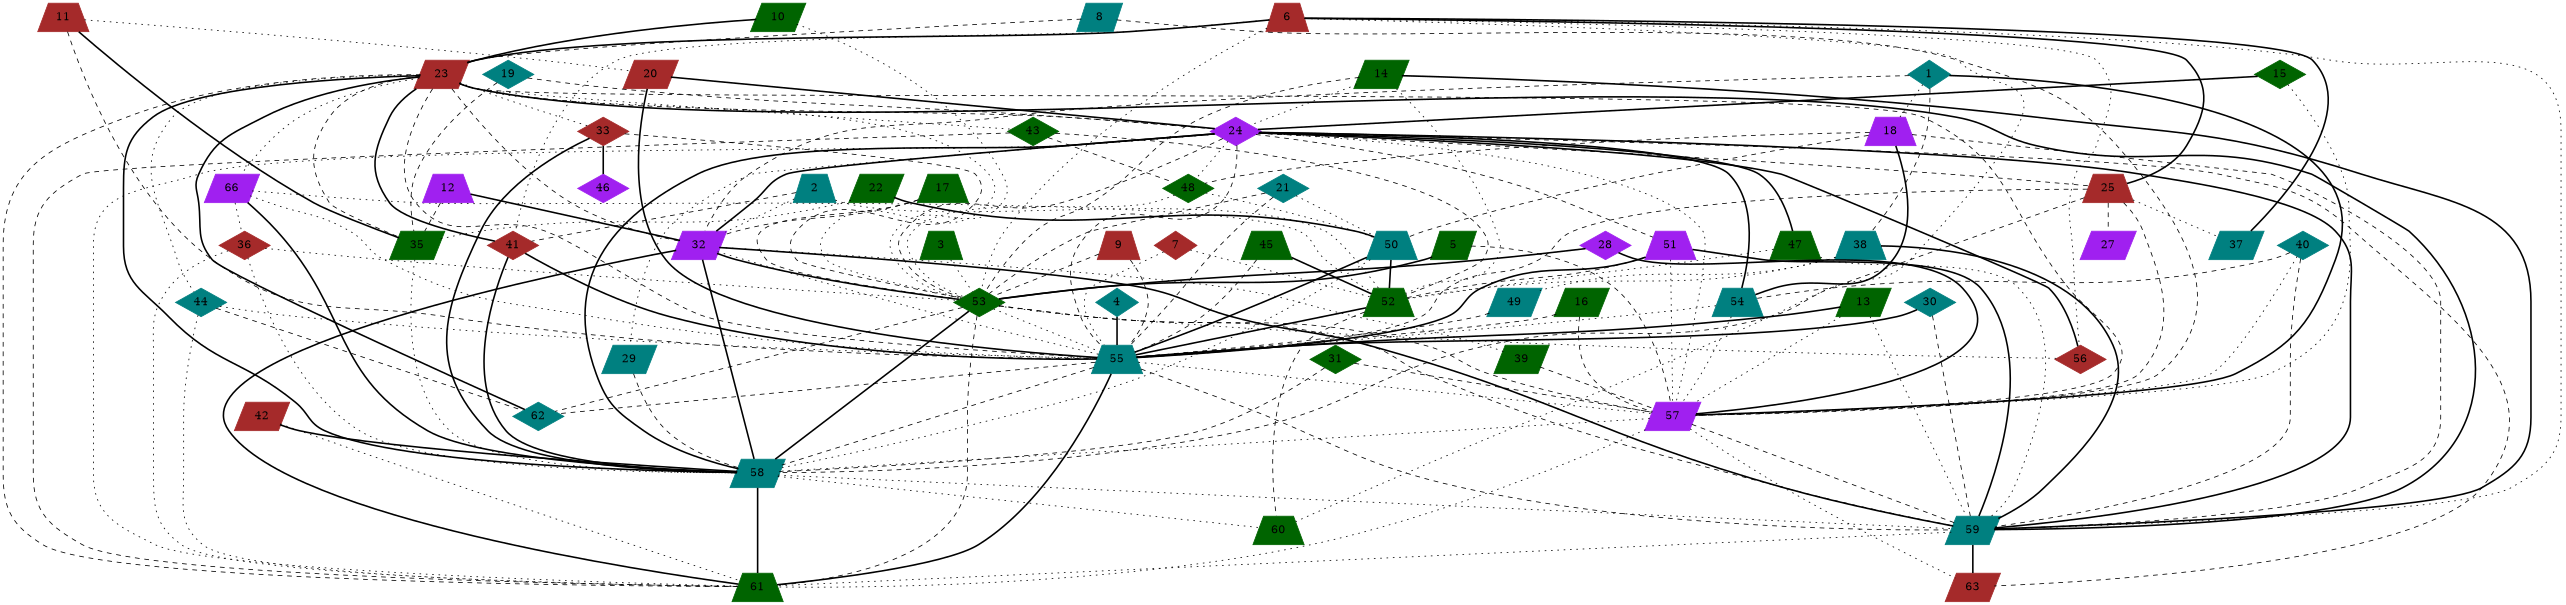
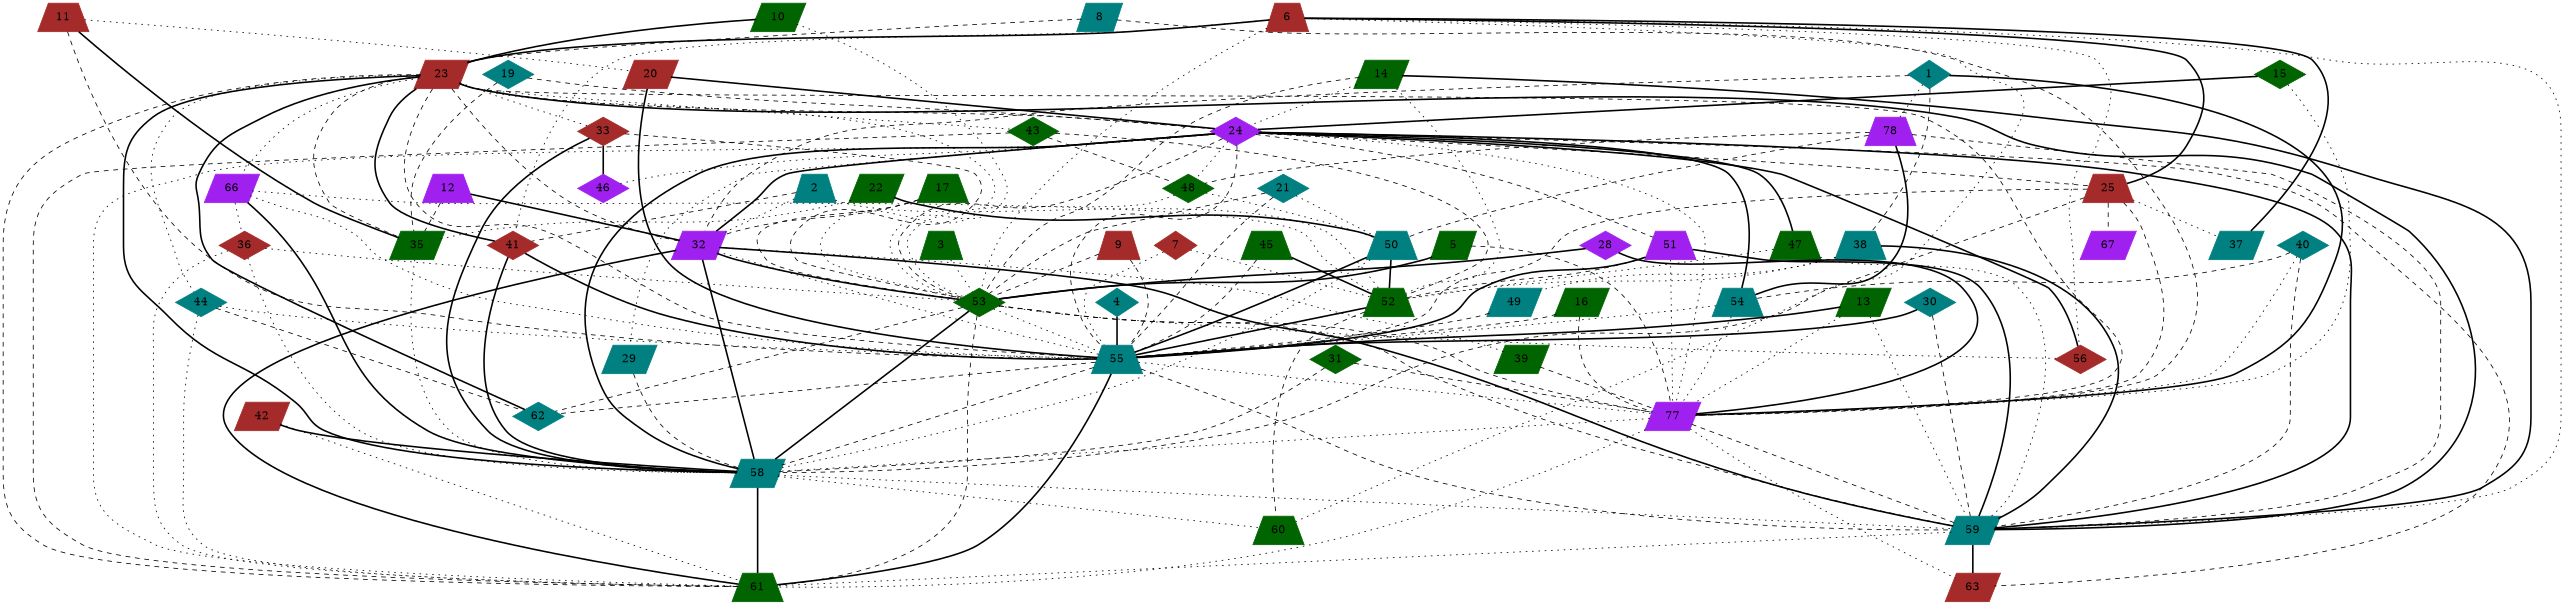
  graph {
    node [color=darkgreen shape=parallelogram style=filled]
    edge [style=dotted weight=1.0]
    1 [color=teal shape=diamond]
-   18 [color=purple shape=trapezium]
+   18 [color=purple shape=trapezium label=78]
    32 [color=purple]
    38 [color=teal shape=trapezium]
-   57 [color=purple]
+   57 [color=purple label=77]
    59 [color=teal]
    48 [shape=diamond]
    50 [color=teal shape=trapezium]
    54 [color=teal shape=trapezium]
    53 [shape=diamond]
    55 [color=teal shape=trapezium]
    58 [color=teal]
    61 [shape=trapezium]
    39
    52 [shape=trapezium]
    49 [color=teal]
    63 [color=brown]
    2 [color=teal shape=trapezium]
    41 [color=brown shape=diamond]
    60 [shape=trapezium]
    3 [shape=trapezium]
    56 [color=brown shape=diamond]
    62 [color=teal shape=diamond]
    4 [color=teal shape=diamond]
    5
    6 [color=brown shape=trapezium]
    23 [color=brown]
    25 [color=brown shape=trapezium]
    37 [color=teal]
    35
    24 [color=purple shape=diamond]
    n32 [color=purple label=66]
    33 [color=brown shape=diamond]
    43 [shape=diamond]
    44 [color=teal shape=diamond]
-   27 [color=purple]
+   27 [color=purple label=67]
    7 [color=brown shape=diamond]
    8 [color=teal]
    9 [color=brown shape=trapezium]
    10
    11 [color=brown shape=trapezium]
    20 [color=brown]
    12 [color=purple shape=trapezium]
    13
    14
    29 [color=teal]
    46 [color=purple shape=diamond]
    47 [shape=trapezium]
    51 [color=purple shape=trapezium]
    15 [shape=diamond]
    16
    17 [shape=trapezium]
    19 [color=teal shape=diamond]
    21 [color=teal shape=diamond]
    22
    36 [color=brown shape=diamond]
    28 [color=purple shape=diamond]
    30 [color=teal shape=diamond]
    31 [shape=diamond]
    40 [color=teal shape=diamond]
    42 [color=brown]
    45 [shape=trapezium]
    1 -- 18
    1 -- 32 [style=dashed]
    1 -- 38 [style=dashed]
    1 -- 57 [style=bold]
    18 -- 59 [style=dashed]
    18 -- 48 [style=dashed]
    18 -- 50 [style=dashed]
    18 -- 54 [style=bold]
    32 -- 59 [style=bold weight=2.0]
    32 -- 53 [style=bold]
    32 -- 55 [weight=2.0]
    32 -- 58 [style=bold]
    32 -- 61 [style=bold]
    32 -- 39
    38 -- 59 [style=bold]
    38 -- 52
    38 -- 49
    57 -- 59 [style=dashed]
    57 -- 58
    57 -- 61
    57 -- 63
    59 -- 61
    59 -- 63 [style=bold]
    48 -- 50
    48 -- 53
    50 -- 55 [style=bold]
    50 -- 58 [weight=2.0]
    50 -- 52 [style=bold]
    54 -- 57
    54 -- 55 [weight=2.0]
    53 -- 57 [style=dashed weight=2.0]
    53 -- 59 [style=dashed]
    53 -- 55 [weight=2.0]
    53 -- 58 [style=bold]
    53 -- 61 [style=dashed weight=2.0]
    53 -- 56
    53 -- 62 [style=dashed]
    55 -- 57 [weight=2.0]
    55 -- 59 [style=dashed weight=2.0]
    55 -- 58 [style=dashed weight=3.0]
    55 -- 61 [style=bold weight=2.0]
    55 -- 62 [style=dashed]
    58 -- 59
    58 -- 61 [style=bold weight=2.0]
    58 -- 60 [weight=2.0]
    39 -- 57 [style=dashed]
    52 -- 55 [style=bold weight=2.0]
    52 -- 60 [style=dashed]
    49 -- 55 [style=dashed]
    2 -- 32
    2 -- 52
    2 -- 41 [style=dashed]
    41 -- 55 [style=bold]
    41 -- 58 [style=bold]
    3 -- 53
    4 -- 55 [style=bold weight=2.0]
    5 -- 57 [style=dashed]
    5 -- 53 [style=bold]
    6 -- 59
    6 -- 53 [weight=2.0]
    6 -- 41
    6 -- 60
    6 -- 56
    6 -- 23 [style=bold weight=2.0]
    6 -- 25 [style=bold]
    6 -- 37 [style=bold]
    23 -- 32 [style=dashed]
    23 -- 57 [style=dashed]
    23 -- 59 [style=bold]
    23 -- 53
    23 -- 55 [style=dashed weight=3.0]
    23 -- 58 [style=bold]
    23 -- 61 [style=dashed]
    23 -- 41 [style=bold]
    23 -- 62 [style=bold]
    23 -- 35 [style=dashed]
    23 -- 24 [style=dashed weight=2.0]
    23 -- n32 [weight=2.0]
    23 -- 33
    23 -- 43
    23 -- 44
    25 -- 57 [style=dashed]
    25 -- 55 [style=dashed]
    25 -- 58 [style=dashed]
    25 -- 37
    25 -- 27 [style=dashed weight=2.0]
    35 -- 58 [weight=2.0]
    24 -- 32 [style=bold weight=2.0]
    24 -- 57 [weight=2.0]
    24 -- 59 [style=bold]
    24 -- 48 [weight=2.0]
    24 -- 54 [style=bold]
    24 -- 53 [style=dashed]
    24 -- 55 [style=dashed weight=2.0]
    24 -- 58 [style=bold]
    24 -- 61
    24 -- 63 [style=dashed]
    24 -- 56 [style=bold]
    24 -- 25 [style=dashed weight=2.0]
    24 -- 29
+   24 -- 46
    24 -- 47 [style=bold]
    24 -- 51 [style=dashed]
    n32 -- 55
    n32 -- 58 [style=bold]
    n32 -- 52
    n32 -- 36
    33 -- 53 [style=dashed]
    33 -- 58 [style=bold]
    33 -- 46 [style=bold]
    43 -- 48 [style=dashed]
    43 -- 61 [style=dashed]
    43 -- 52 [style=dashed]
    44 -- 55
    44 -- 61
    44 -- 62 [style=dashed]
    7 -- 55
    7 -- 52
    8 -- 57 [style=dashed]
    8 -- 23 [style=dashed]
    9 -- 53 [style=dashed]
    9 -- 55 [style=dashed]
    10 -- 53
    10 -- 23 [style=bold]
    11 -- 55 [style=dashed]
    11 -- 35 [style=bold]
    11 -- 20
    20 -- 55 [style=bold weight=2.0]
    20 -- 24 [style=bold]
    12 -- 32 [style=bold]
    12 -- 35 [style=dashed]
    13 -- 57
    13 -- 59
    13 -- 55 [style=bold]
    14 -- 59 [style=bold]
    14 -- 53 [style=dashed]
    14 -- 52
    14 -- 24
    29 -- 58 [style=dashed]
    47 -- 59
    47 -- 52
    51 -- 57
    51 -- 59 [style=bold]
    51 -- 55 [style=bold]
    51 -- 52 [style=dashed]
    15 -- 57
    15 -- 24 [style=bold]
    16 -- 57 [style=dashed]
    16 -- 55 [style=dashed]
    17 -- 32 [style=dashed]
    17 -- 53 [style=dashed]
    19 -- 35 [style=dashed]
    19 -- 24 [style=dashed]
    21 -- 50
    21 -- 53 [style=dashed]
    21 -- 55 [style=dashed weight=2.0]
    22 -- 50 [style=bold]
    22 -- 35
    36 -- 53
    36 -- 58
    36 -- 61
    28 -- 57 [style=bold]
    28 -- 53 [style=bold]
    30 -- 59 [style=dashed]
    30 -- 55 [style=bold]
    31 -- 57 [style=dashed]
    31 -- 58 [style=dashed]
    40 -- 57
    40 -- 59 [style=dashed]
    40 -- 54 [style=dashed]
    42 -- 58 [style=bold]
    42 -- 61
    45 -- 55 [style=dashed]
    45 -- 52 [style=bold]
  }
